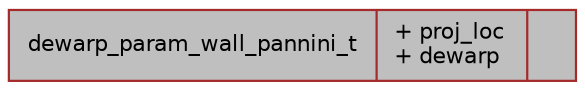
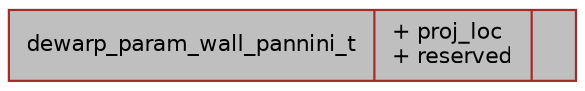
  digraph {
    rankdir=LR
-   n1 [color=brown fillcolor=grey75 fontcolor=black fontname=Helvetica fontsize=10 height=0.2 label="{dewarp_param_wall_pannini_t\n|+ proj_loc\l+ dewarp\l|}" shape=record style=filled width=0.4]
+   n1 [color=brown fillcolor=grey75 fontcolor=black fontname=Helvetica fontsize=10 height=0.2 label="{dewarp_param_wall_pannini_t\n|+ proj_loc\l+ reserved\l|}" shape=record style=filled width=0.4]
  }
